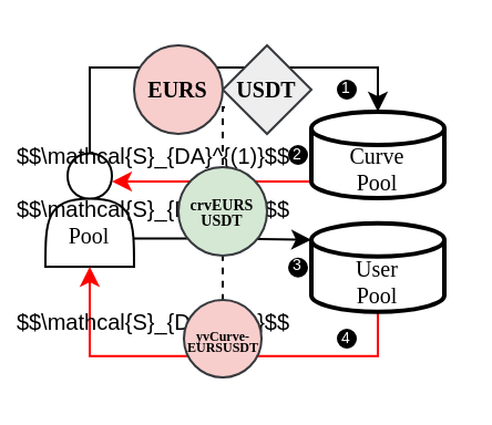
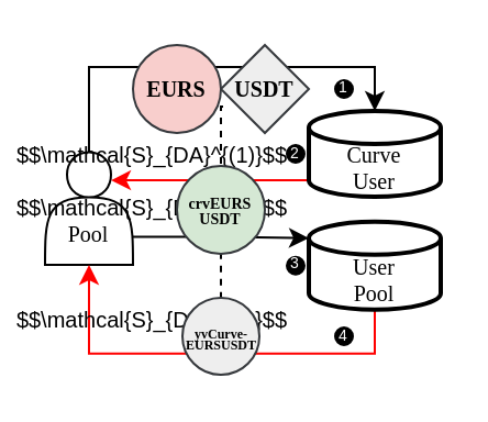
  <mxCell id="0" />
  <mxCell id="1" parent="0" />
  <mxCell id="2" style="edgeStyle=orthogonalEdgeStyle;rounded=0;orthogonalLoop=1;jettySize=auto;html=1;exitX=0.5;exitY=0;exitDx=0;exitDy=0;entryX=0.5;entryY=0;entryDx=0;entryDy=0;entryPerimeter=0;" parent="1" source="4" target="8" edge="1"><mxGeometry relative="1" as="geometry" /></mxCell>
  <mxCell id="3" style="edgeStyle=orthogonalEdgeStyle;rounded=0;orthogonalLoop=1;jettySize=auto;html=1;exitX=1;exitY=0.75;exitDx=0;exitDy=0;entryX=0;entryY=0;entryDx=0;entryDy=7.5;entryPerimeter=0;strokeColor=#000000;" parent="1" source="4" target="6" edge="1"><mxGeometry relative="1" as="geometry" /></mxCell>
  <mxCell id="4" value="&lt;font style=&quot;font-size: 10px;&quot;&gt;&lt;br&gt;&lt;font style=&quot;font-size: 10px;&quot;&gt;&lt;br&gt;Pool&lt;/font&gt;&lt;/font&gt;" style="shape=actor;whiteSpace=wrap;html=1;fontSize=10;fontFamily=Times New Roman;verticalAlign=middle;" parent="1" vertex="1"><mxGeometry x="20" y="68.75" width="40" height="51.25" as="geometry" /></mxCell>
  <mxCell id="5" style="edgeStyle=orthogonalEdgeStyle;rounded=0;orthogonalLoop=1;jettySize=auto;html=1;exitX=0.5;exitY=1;exitDx=0;exitDy=0;exitPerimeter=0;entryX=0.5;entryY=1;entryDx=0;entryDy=0;strokeColor=#FF0000;" parent="1" source="6" target="4" edge="1"><mxGeometry relative="1" as="geometry" /></mxCell>
  <mxCell id="6" value="User&lt;br&gt;Pool" style="shape=cylinder3;whiteSpace=wrap;html=1;boundedLbl=1;backgroundOutline=1;size=7.5;strokeWidth=2;fontFamily=Times New Roman;fontSize=10;fontStyle=0" parent="1" vertex="1"><mxGeometry x="140" y="100.37" width="60" height="40" as="geometry" /></mxCell>
  <mxCell id="7" style="edgeStyle=orthogonalEdgeStyle;rounded=0;orthogonalLoop=1;jettySize=auto;html=1;exitX=0;exitY=1;exitDx=0;exitDy=-7.5;exitPerimeter=0;entryX=0.75;entryY=0.25;entryDx=0;entryDy=0;entryPerimeter=0;strokeColor=#FF0000;" parent="1" source="8" target="4" edge="1"><mxGeometry relative="1" as="geometry" /></mxCell>
- <mxCell id="8" value="Curve&lt;br&gt;Pool" style="shape=cylinder3;whiteSpace=wrap;html=1;boundedLbl=1;backgroundOutline=1;size=7.5;strokeWidth=2;fontFamily=Times New Roman;fontStyle=0;fontSize=10;" parent="1" vertex="1"><mxGeometry x="140" y="50" width="60" height="39" as="geometry" /></mxCell>
+ <mxCell id="8" value="Curve&lt;br&gt;User" style="shape=cylinder3;whiteSpace=wrap;html=1;boundedLbl=1;backgroundOutline=1;size=7.5;strokeWidth=2;fontFamily=Times New Roman;fontStyle=0;fontSize=10;" parent="1" vertex="1"><mxGeometry x="140" y="50" width="60" height="39" as="geometry" /></mxCell>
  <mxCell id="9" style="edgeStyle=orthogonalEdgeStyle;rounded=0;orthogonalLoop=1;jettySize=auto;html=1;exitX=1.025;exitY=0.7;exitDx=0;exitDy=0;entryX=0.5;entryY=0;entryDx=0;entryDy=0;dashed=1;endArrow=none;endFill=0;exitPerimeter=0;" parent="1" source="15" edge="1"><mxGeometry relative="1" as="geometry"><mxPoint x="100" y="60" as="sourcePoint" /><mxPoint x="100" y="74.38" as="targetPoint" /></mxGeometry></mxCell>
  <mxCell id="10" style="edgeStyle=orthogonalEdgeStyle;rounded=0;orthogonalLoop=1;jettySize=auto;html=1;exitX=0.5;exitY=1;exitDx=0;exitDy=0;entryX=0.5;entryY=0;entryDx=0;entryDy=0;endArrow=none;endFill=0;dashed=1;" parent="1" target="17" edge="1"><mxGeometry relative="1" as="geometry"><mxPoint x="100" y="114.38" as="sourcePoint" /><mxPoint x="100" y="130" as="targetPoint" /></mxGeometry></mxCell>
  <mxCell id="11" value="$$\mathcal{S}_{DA}^{(1)}$$" style="text;html=1;strokeColor=none;fillColor=none;align=center;verticalAlign=middle;whiteSpace=wrap;rounded=0;fontStyle=0;fontSize=10;" parent="1" vertex="1"><mxGeometry x="44" y="54.5" width="50" height="30" as="geometry" /></mxCell>
  <mxCell id="12" value="$$\mathcal{S}_{DA}^{(2)}$$" style="text;html=1;strokeColor=none;fillColor=none;align=center;verticalAlign=middle;whiteSpace=wrap;rounded=0;fontSize=10;" parent="1" vertex="1"><mxGeometry x="44" y="79.38" width="50" height="30" as="geometry" /></mxCell>
  <mxCell id="13" value="$$\mathcal{S}_{DA}^{(3)}$$" style="text;html=1;strokeColor=none;fillColor=none;align=center;verticalAlign=middle;whiteSpace=wrap;rounded=0;fontSize=10;" parent="1" vertex="1"><mxGeometry x="44" y="130" width="50" height="30" as="geometry" /></mxCell>
  <mxCell id="14" value="&lt;b style=&quot;font-size: 10px;&quot;&gt;USDT&lt;/b&gt;" style="rhombus;whiteSpace=wrap;html=1;aspect=fixed;labelBackgroundColor=none;labelBorderColor=none;fillColor=#eeeeee;strokeColor=#36393d;fontSize=10;fontFamily=Times New Roman;" parent="1" vertex="1"><mxGeometry x="100" width="40" height="40" as="geometry" y="20" /></mxCell>
  <mxCell id="15" value="&lt;b style=&quot;font-size: 10px;&quot;&gt;EURS&lt;/b&gt;" style="ellipse;whiteSpace=wrap;html=1;aspect=fixed;labelBackgroundColor=none;labelBorderColor=none;fillColor=#f8cecc;strokeColor=#36393d;fontSize=10;fontFamily=Times New Roman;" parent="1" vertex="1"><mxGeometry x="60" width="40" height="40" as="geometry" y="20" /></mxCell>
  <mxCell id="16" value="&lt;p style=&quot;line-height: 50%;&quot;&gt;&lt;b style=&quot;font-size: 7px;&quot;&gt;crvEURS&lt;br&gt;USDT&lt;/b&gt;&lt;/p&gt;" style="ellipse;whiteSpace=wrap;html=1;aspect=fixed;labelBackgroundColor=none;labelBorderColor=none;fillColor=#d5e8d4;strokeColor=#36393d;fontSize=10;fontFamily=Times New Roman;" parent="1" vertex="1"><mxGeometry x="80" y="75" width="40" height="40" as="geometry" /></mxCell>
- <mxCell id="17" value="&lt;p style=&quot;line-height: 40%;&quot;&gt;&lt;span style=&quot;font-size: 6px;&quot;&gt;&lt;b&gt;yvCurve-EURS&lt;/b&gt;&lt;/span&gt;&lt;b style=&quot;font-size: 6px; background-color: initial;&quot;&gt;USDT&lt;/b&gt;&lt;/p&gt;" style="ellipse;whiteSpace=wrap;html=1;aspect=fixed;labelBackgroundColor=none;labelBorderColor=none;fillColor=#f8cecc;strokeColor=#36393d;fontSize=10;fontFamily=Times New Roman;align=center;" parent="1" vertex="1"><mxGeometry x="82.5" y="135" width="35" height="35" as="geometry" /></mxCell>
+ <mxCell id="17" value="&lt;p style=&quot;line-height: 40%;&quot;&gt;&lt;span style=&quot;font-size: 6px;&quot;&gt;&lt;b&gt;yvCurve-EURS&lt;/b&gt;&lt;/span&gt;&lt;b style=&quot;font-size: 6px; background-color: initial;&quot;&gt;USDT&lt;/b&gt;&lt;/p&gt;" style="ellipse;whiteSpace=wrap;html=1;aspect=fixed;labelBackgroundColor=none;labelBorderColor=none;fillColor=#eeeeee;strokeColor=#36393d;fontSize=10;fontFamily=Times New Roman;align=center;" parent="1" vertex="1"><mxGeometry x="82.5" y="135" width="35" height="35" as="geometry" /></mxCell>
  <mxCell id="18" value="1" style="ellipse;whiteSpace=wrap;html=1;aspect=fixed;fontSize=7;labelBackgroundColor=none;fontColor=#FFFFFF;fillColor=#000000;" vertex="1" parent="1"><mxGeometry x="152" y="36" width="8" height="8" as="geometry" /></mxCell>
  <mxCell id="19" value="2" style="ellipse;whiteSpace=wrap;html=1;aspect=fixed;fontSize=7;labelBackgroundColor=none;fontColor=#FFFFFF;fillColor=#000000;" vertex="1" parent="1"><mxGeometry x="130" y="65.5" width="8" height="8" as="geometry" /></mxCell>
  <mxCell id="20" value="4" style="ellipse;whiteSpace=wrap;html=1;aspect=fixed;fontSize=7;labelBackgroundColor=none;fontColor=#FFFFFF;fillColor=#000000;" vertex="1" parent="1"><mxGeometry x="152" y="148.5" width="8" height="8" as="geometry" /></mxCell>
  <mxCell id="21" value="3" style="ellipse;whiteSpace=wrap;html=1;aspect=fixed;fontSize=7;labelBackgroundColor=none;fontColor=#FFFFFF;fillColor=#000000;" vertex="1" parent="1"><mxGeometry x="130" y="116.37" width="8" height="8" as="geometry" /></mxCell>
